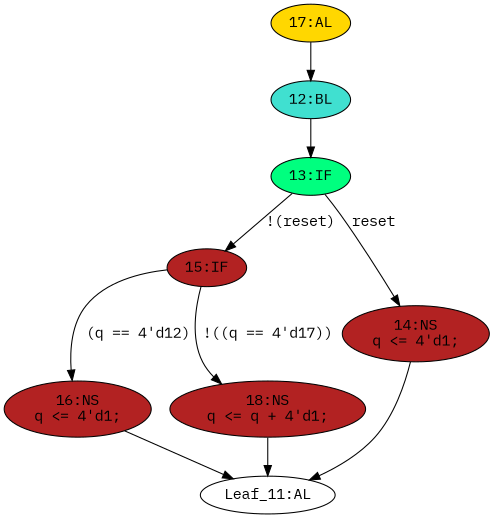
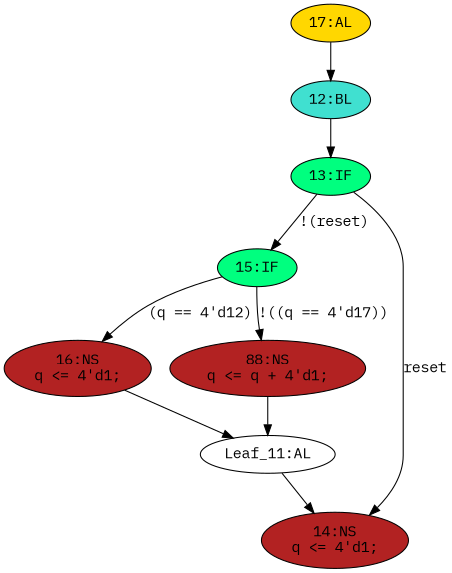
  strict digraph {
    fontname="IBM Plex Mono"
    node [fillcolor=firebrick fontname="IBM Plex Mono" statements="[]" style=filled typ=NonblockingSubstitution]
    edge [cond="[]" fontname="IBM Plex Mono" lineno=None]
    n1 [ast="<pyverilog.vparser.ast.IfStatement object at 0x7f96d12a68d0>" fillcolor=springgreen label="13:IF" typ=IfStatement]
-   n2 [ast="<pyverilog.vparser.ast.IfStatement object at 0x7f96d12a6950>" label="15:IF" typ=IfStatement]
+   n2 [ast="<pyverilog.vparser.ast.IfStatement object at 0x7f96d12a6950>" fillcolor=springgreen label="15:IF" typ=IfStatement]
    n3 [ast="<pyverilog.vparser.ast.NonblockingSubstitution object at 0x7f96d12a6a90>" label="14:NS\nq <= 4'd1;" statements="[<pyverilog.vparser.ast.NonblockingSubstitution object at 0x7f96d12a6a90>]"]
    n4 [ast="<pyverilog.vparser.ast.NonblockingSubstitution object at 0x7f96d12a62d0>" label="16:NS\nq <= 4'd1;" statements="[<pyverilog.vparser.ast.NonblockingSubstitution object at 0x7f96d12a62d0>]"]
-   n5 [ast="<pyverilog.vparser.ast.NonblockingSubstitution object at 0x7f96d12a6550>" label="18:NS\nq <= q + 4'd1;" statements="[<pyverilog.vparser.ast.NonblockingSubstitution object at 0x7f96d12a6550>]"]
+   n5 [ast="<pyverilog.vparser.ast.NonblockingSubstitution object at 0x7f96d12a6550>" label="88:NS\nq <= q + 4'd1;" statements="[<pyverilog.vparser.ast.NonblockingSubstitution object at 0x7f96d12a6550>]"]
    n6 [def_var="['q']" label="Leaf_11:AL" fillcolor="" statements="" style="" typ=""]
    n7 [ast="<pyverilog.vparser.ast.Block object at 0x7f96d12a6890>" fillcolor=turquoise label="12:BL" typ=Block]
    n8 [ast="<pyverilog.vparser.ast.Always object at 0x7f96d12a6710>" clk_sens=True fillcolor=gold label="17:AL" sens="['clk', 'reset']" typ=Always use_var="['reset', 'q']"]
    n1 -> n2 [cond="['reset']" label="!(reset)" lineno=13]
    n1 -> n3 [cond="['reset']" label=reset lineno=13]
    n2 -> n4 [cond="['q']" label="(q == 4'd12)" lineno=15]
    n2 -> n5 [cond="['q']" label="!((q == 4'd17))" lineno=15]
-   n3 -> n6
+   n6 -> n3
    n4 -> n6
    n5 -> n6
    n7 -> n1
    n8 -> n7
  }
